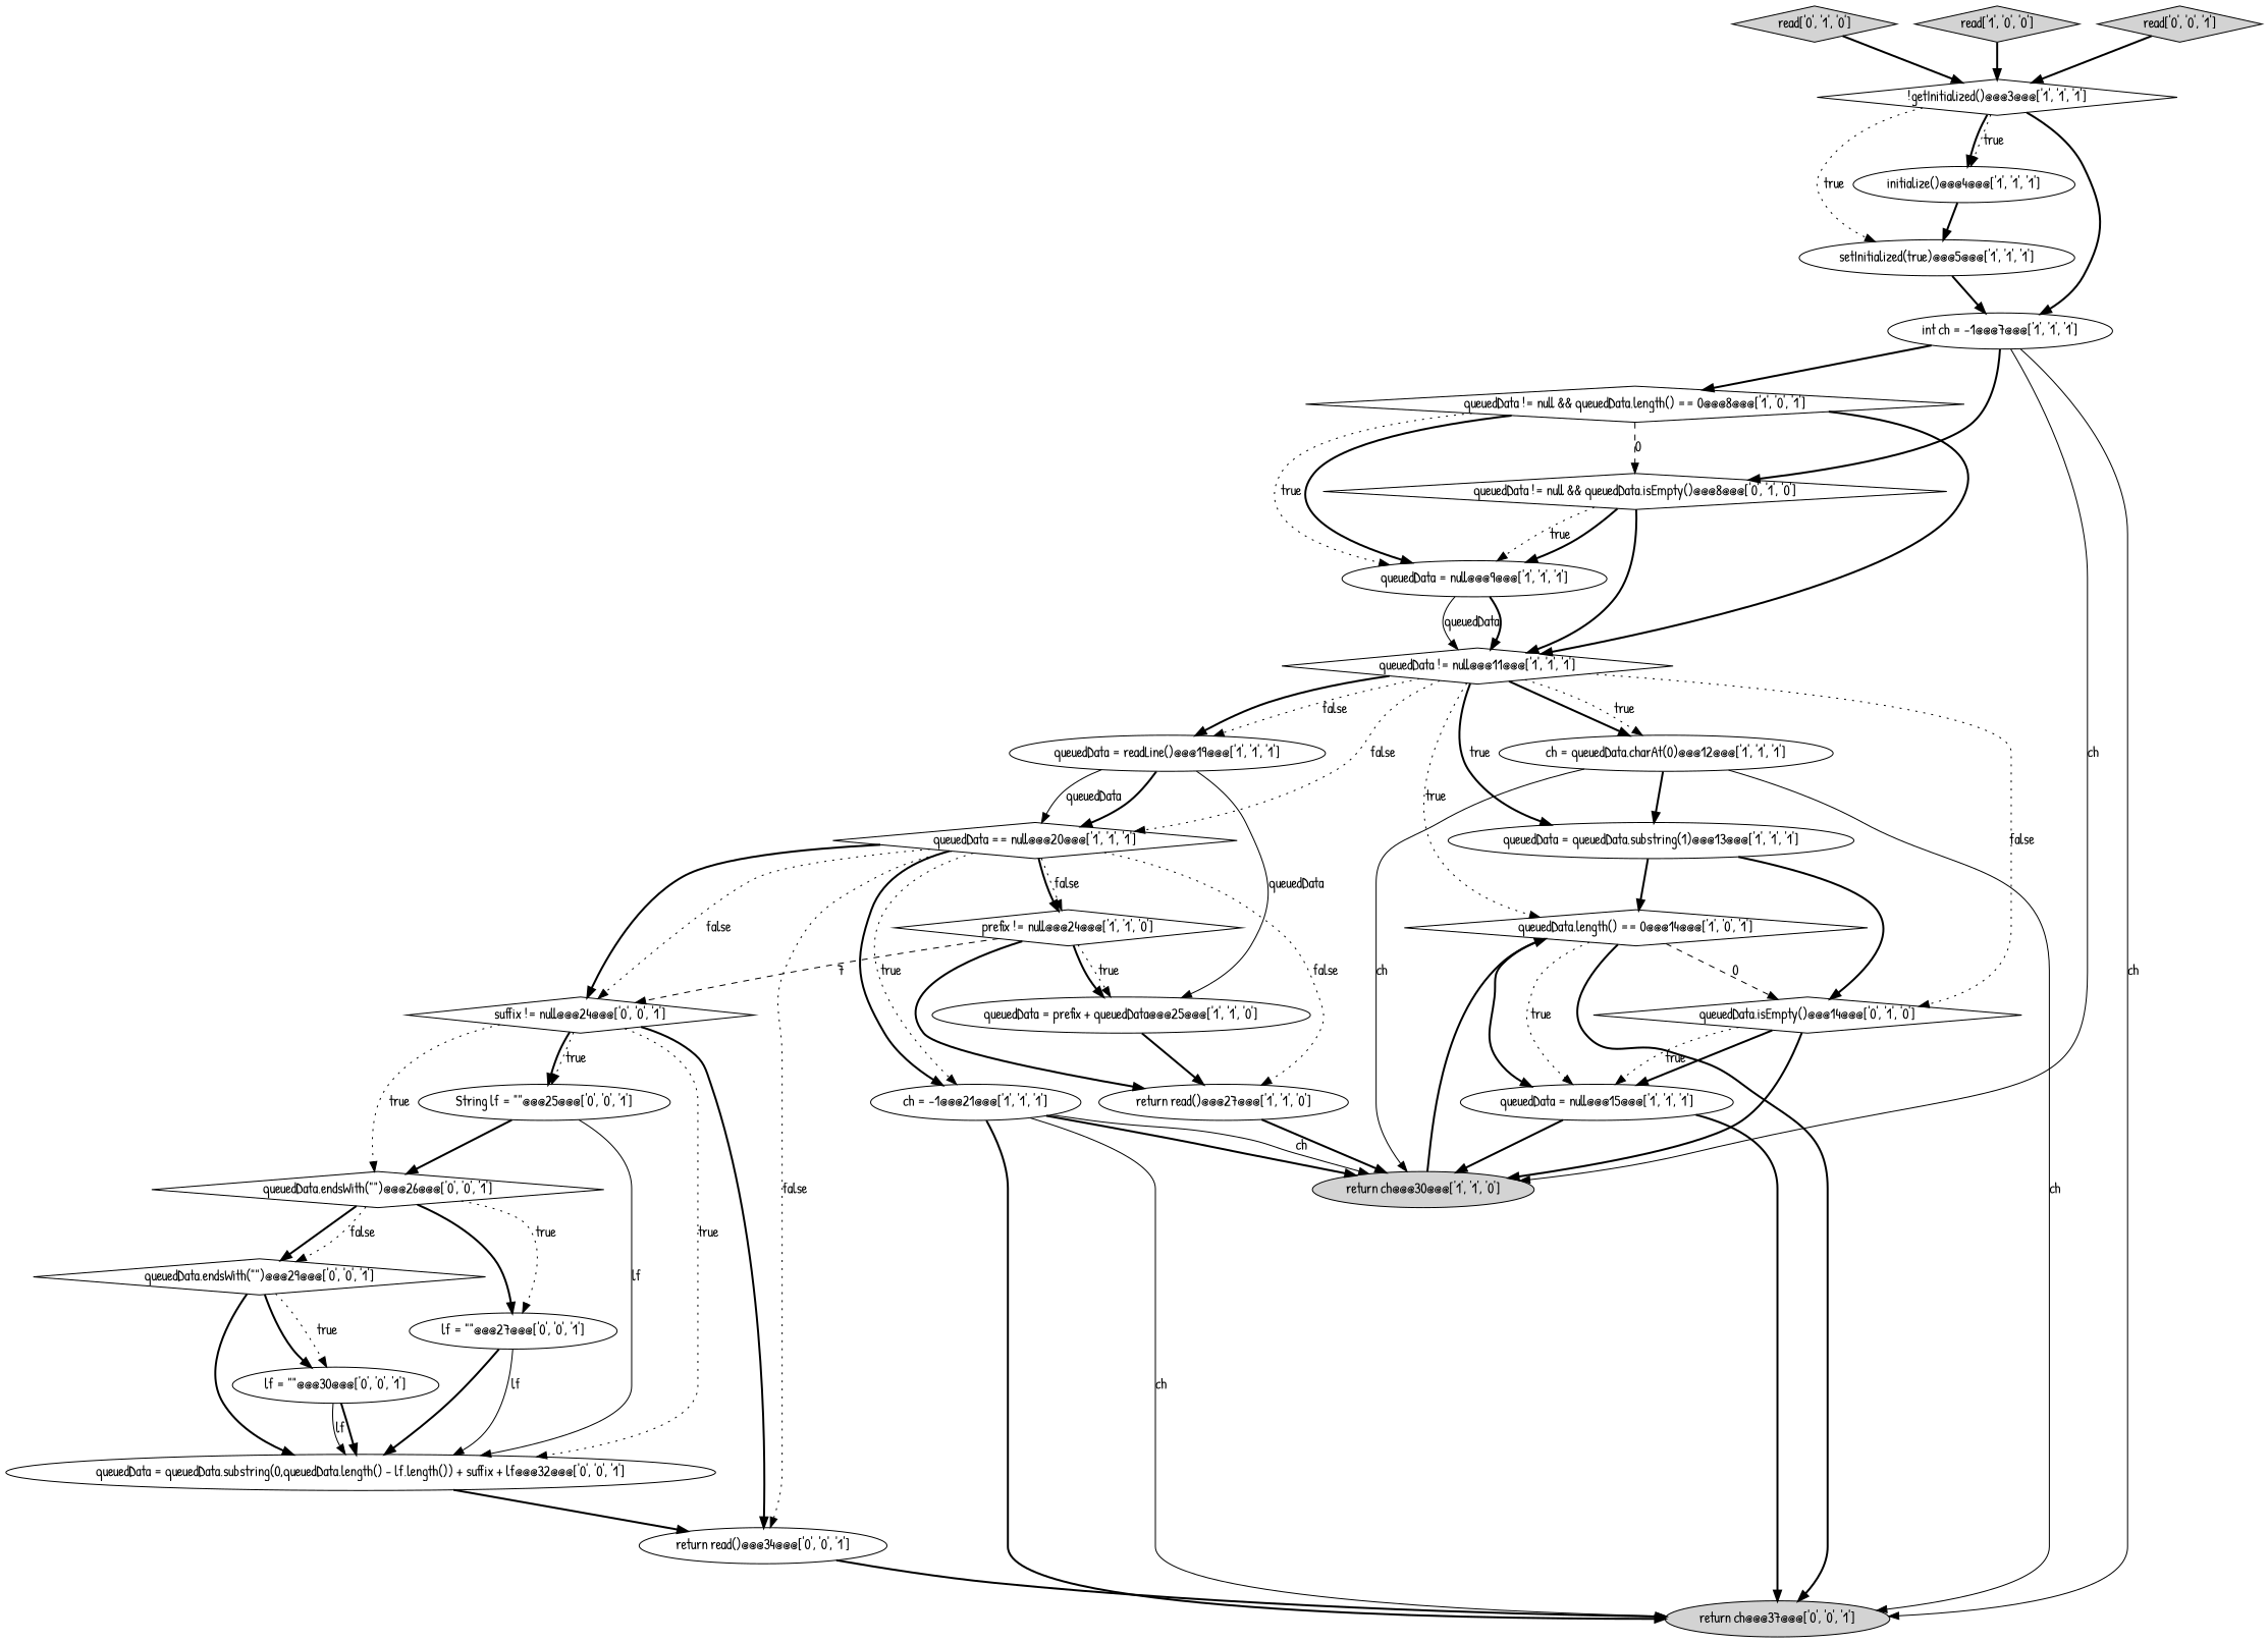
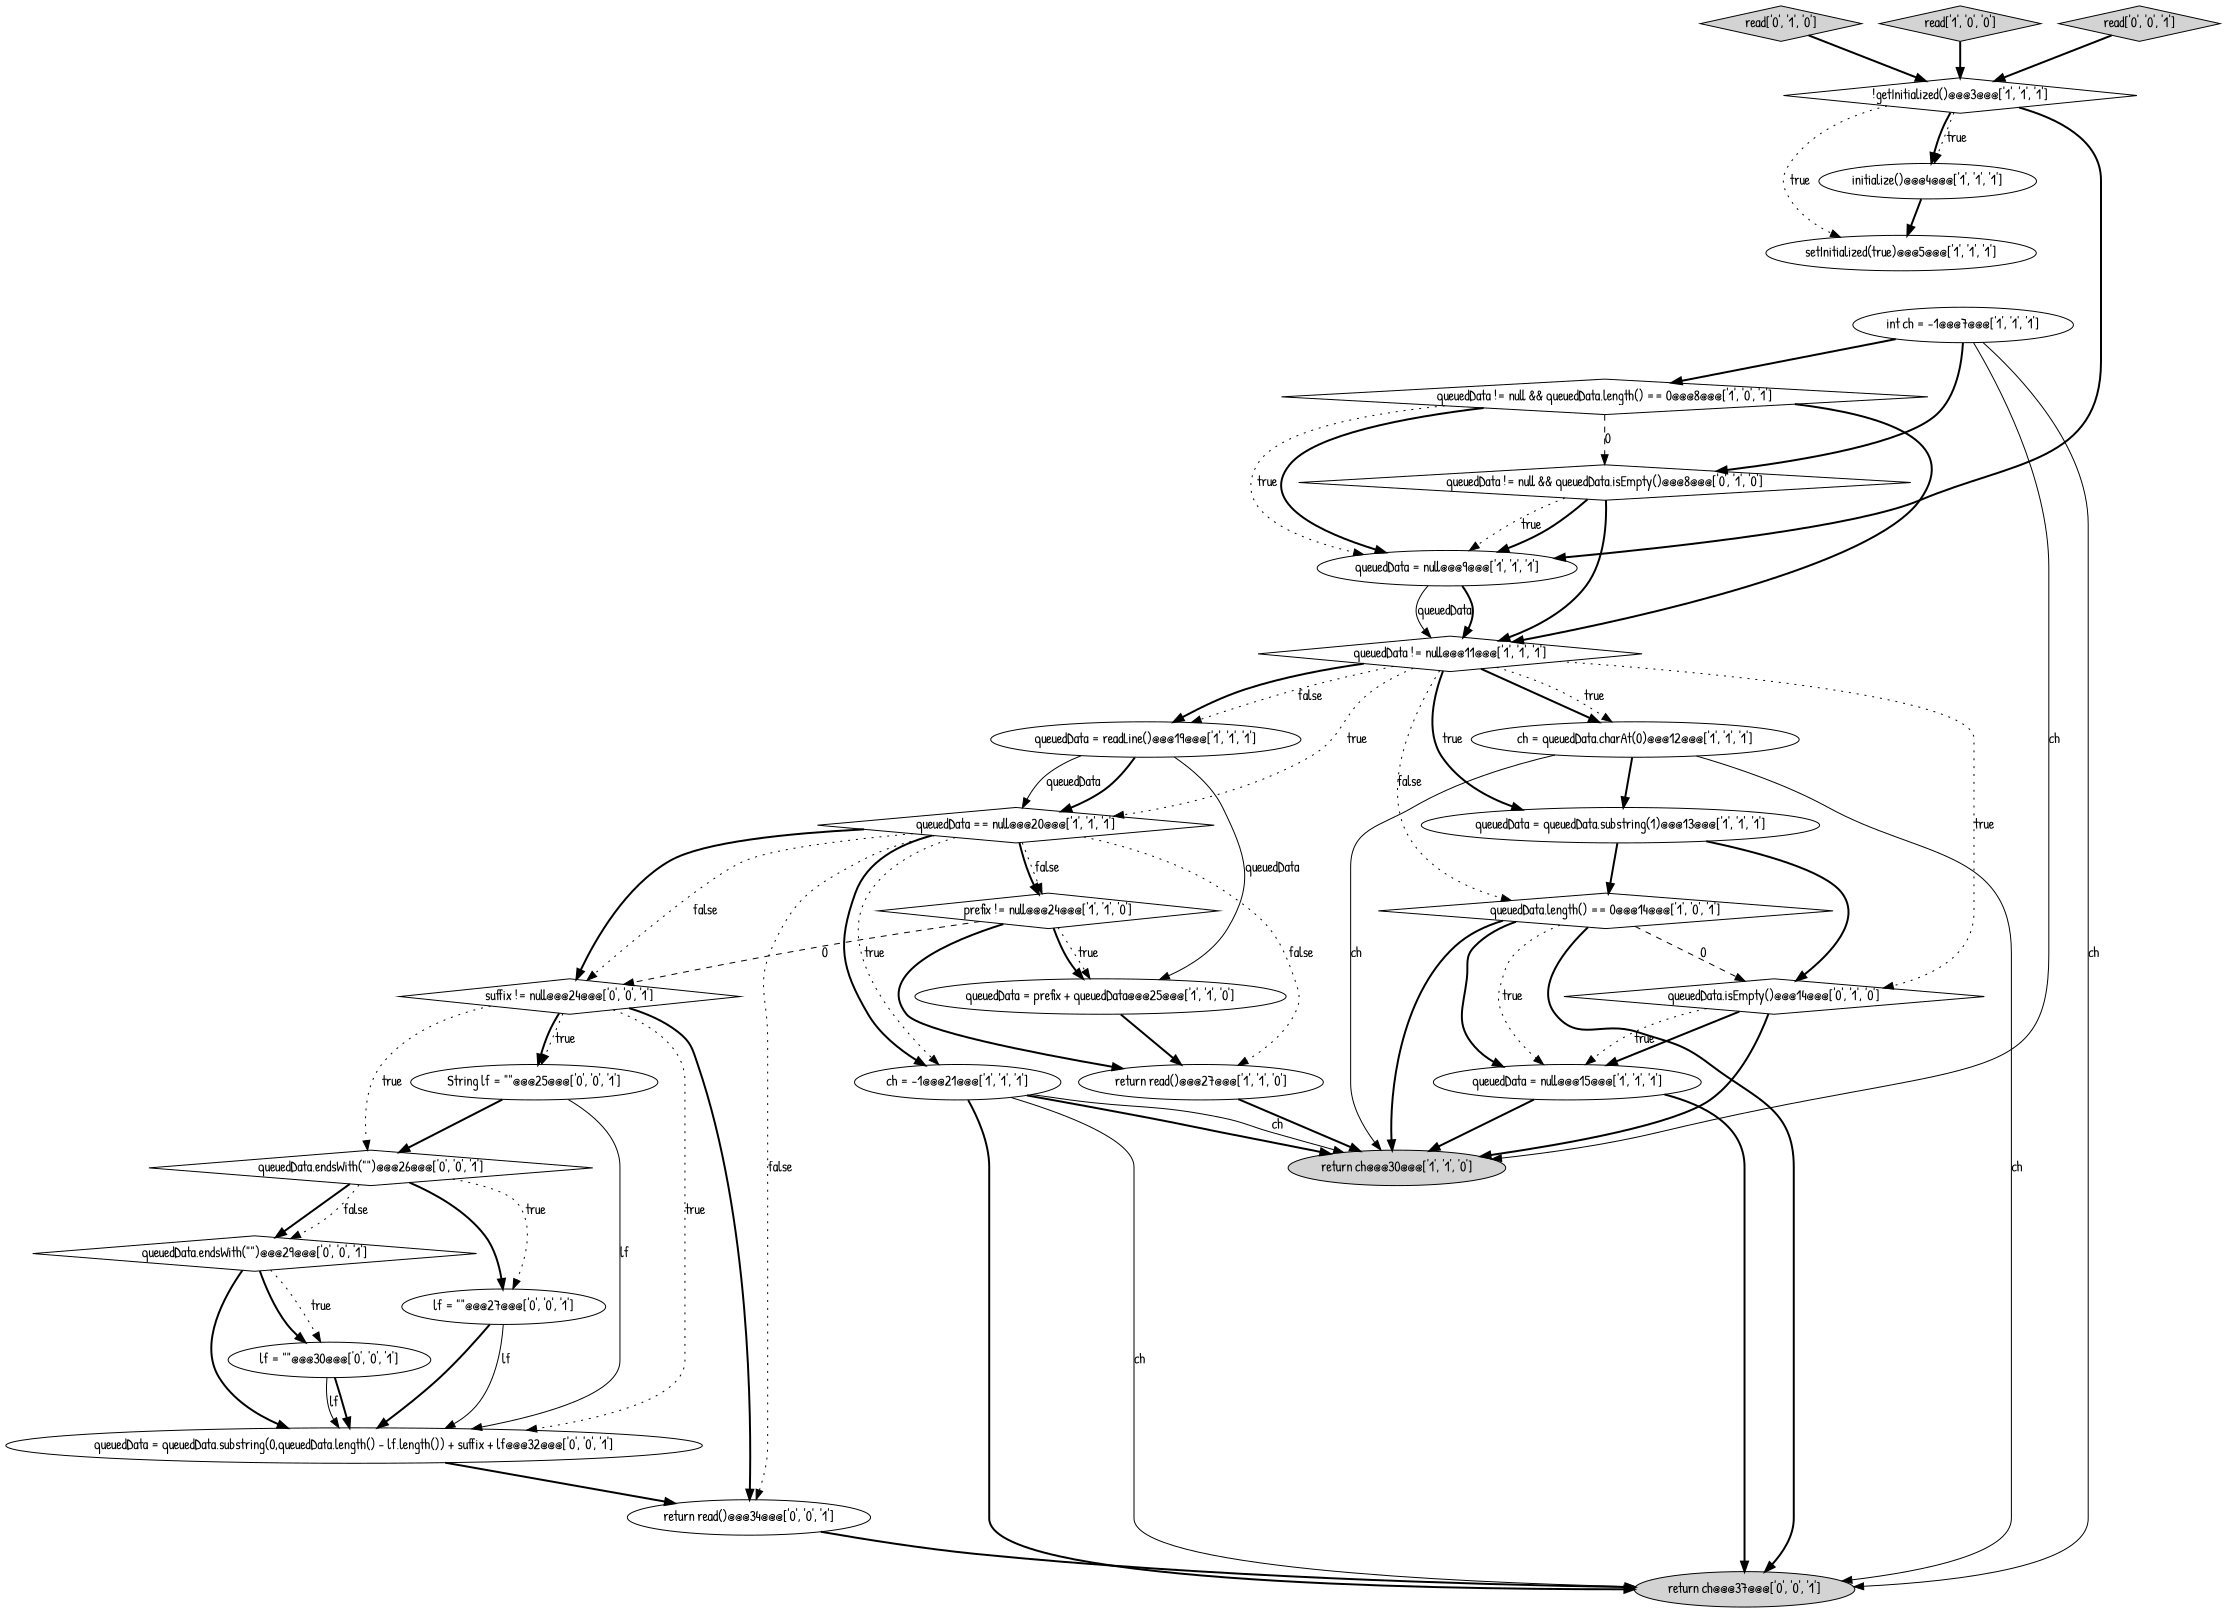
  digraph {
    fontname="Patrick Hand"
    node [fillcolor=white fontname="Patrick Hand" shape=ellipse style=filled]
    edge [fontname="Patrick Hand" style=bold]
    n1 [label="int ch = -1@@@7@@@['1', '1', '1']"]
    n2 [label="queuedData != null && queuedData.length() == 0@@@8@@@['1', '0', '1']" shape=diamond]
    n3 [fillcolor=lightgray label="return ch@@@30@@@['1', '1', '0']"]
    n4 [fillcolor=lightgray label="return ch@@@37@@@['0', '0', '1']"]
    n5 [label="queuedData != null && queuedData.isEmpty()@@@8@@@['0', '1', '0']" shape=diamond]
    n6 [label="queuedData != null@@@11@@@['1', '1', '1']" shape=diamond]
    n7 [label="queuedData = null@@@9@@@['1', '1', '1']"]
    n8 [label="queuedData.length() == 0@@@14@@@['1', '0', '1']" shape=diamond]
    n9 [label="queuedData.isEmpty()@@@14@@@['0', '1', '0']" shape=diamond]
    n10 [label="queuedData = readLine()@@@19@@@['1', '1', '1']"]
    n11 [label="ch = queuedData.charAt(0)@@@12@@@['1', '1', '1']"]
    n12 [label="queuedData == null@@@20@@@['1', '1', '1']" shape=diamond]
    n13 [label="queuedData = queuedData.substring(1)@@@13@@@['1', '1', '1']"]
    n14 [label="queuedData = null@@@15@@@['1', '1', '1']"]
    n15 [label="queuedData = prefix + queuedData@@@25@@@['1', '1', '0']"]
    n16 [label="prefix != null@@@24@@@['1', '1', '0']" shape=diamond]
    n17 [label="suffix != null@@@24@@@['0', '0', '1']" shape=diamond]
    n18 [label="return read()@@@27@@@['1', '1', '0']"]
    n19 [label="return read()@@@34@@@['0', '0', '1']"]
    n20 [label="ch = -1@@@21@@@['1', '1', '1']"]
    n21 [label="!getInitialized()@@@3@@@['1', '1', '1']" shape=diamond]
    n22 [label="setInitialized(true)@@@5@@@['1', '1', '1']"]
    n23 [label="initialize()@@@4@@@['1', '1', '1']"]
    n24 [label="String lf = \"\"@@@25@@@['0', '0', '1']"]
    n25 [label="queuedData = queuedData.substring(0,queuedData.length() - lf.length()) + suffix + lf@@@32@@@['0', '0', '1']"]
    n26 [label="queuedData.endsWith(\"\")@@@26@@@['0', '0', '1']" shape=diamond]
    n27 [label="lf = \"\"@@@27@@@['0', '0', '1']"]
    n28 [label="queuedData.endsWith(\"\")@@@29@@@['0', '0', '1']" shape=diamond]
    n29 [fillcolor=lightgray label="read['0', '1', '0']" shape=diamond]
    n30 [fillcolor=lightgray label="read['1', '0', '0']" shape=diamond]
    n31 [label="lf = \"\"@@@30@@@['0', '0', '1']"]
    n32 [fillcolor=lightgray label="read['0', '0', '1']" shape=diamond]
    n1 -> n2
    n1 -> n3 [label=ch style=solid]
    n1 -> n4 [label=ch style=solid]
    n1 -> n5
    n2 -> n5 [label=0 style=dashed]
    n2 -> n6
    n2 -> n7
    n2 -> n7 [label=true style=dotted]
    n5 -> n6
    n5 -> n7 [label=true style=dotted]
    n5 -> n7
-   n6 -> n8 [label=true style=dotted]
-   n6 -> n9 [label=false style=dotted]
+   n6 -> n8 [label=false style=dotted]
+   n6 -> n9 [label=true style=dotted]
    n6 -> n10
    n6 -> n10 [label=false style=dotted]
    n6 -> n11
    n6 -> n11 [label=true style=dotted]
-   n6 -> n12 [label=false style=dotted]
+   n6 -> n12 [label=true style=dotted]
    n6 -> n13 [label=true]
    n7 -> n6 [label=queuedData style=solid]
    n7 -> n6
-   n3 -> n8
+   n8 -> n3
    n8 -> n4
    n8 -> n9 [label=0 style=dashed]
    n8 -> n14
    n8 -> n14 [label=true style=dotted]
    n9 -> n3
    n9 -> n14
    n9 -> n14 [label=true style=dotted]
    n10 -> n12
    n10 -> n12 [label=queuedData style=solid]
    n10 -> n15 [label=queuedData style=solid]
    n11 -> n3 [label=ch style=solid]
    n11 -> n4 [label=ch style=solid]
    n11 -> n13
    n12 -> n16 [label=false style=dotted]
    n12 -> n16
    n12 -> n17
    n12 -> n17 [label=false style=dotted]
    n12 -> n18 [label=false style=dotted]
    n12 -> n19 [label=false style=dotted]
    n12 -> n20 [label=true style=dotted]
    n12 -> n20
    n13 -> n8
    n13 -> n9
    n14 -> n3
    n14 -> n4
    n15 -> n18
    n16 -> n15
    n16 -> n15 [label=true style=dotted]
-   n16 -> n17 [label=7 style=dashed]
+   n16 -> n17 [label=0 style=dashed]
    n16 -> n18
    n17 -> n19
    n17 -> n24
    n17 -> n24 [label=true style=dotted]
    n17 -> n25 [label=true style=dotted]
    n17 -> n26 [label=true style=dotted]
    n18 -> n3
    n19 -> n4
    n20 -> n3 [label=ch style=solid]
    n20 -> n3
    n20 -> n4 [label=ch style=solid]
    n20 -> n4
-   n21 -> n1
+   n21 -> n7
    n21 -> n22 [label=true style=dotted]
    n21 -> n23
    n21 -> n23 [label=true style=dotted]
-   n22 -> n1
    n23 -> n22
    n24 -> n25 [label=lf style=solid]
    n24 -> n26
    n25 -> n19
    n26 -> n27 [label=true style=dotted]
    n26 -> n27
    n26 -> n28
    n26 -> n28 [label=false style=dotted]
    n27 -> n25 [label=lf style=solid]
    n27 -> n25
    n28 -> n25
    n28 -> n31
    n28 -> n31 [label=true style=dotted]
    n29 -> n21
    n30 -> n21
    n31 -> n25
    n31 -> n25 [label=lf style=solid]
    n32 -> n21
  }
